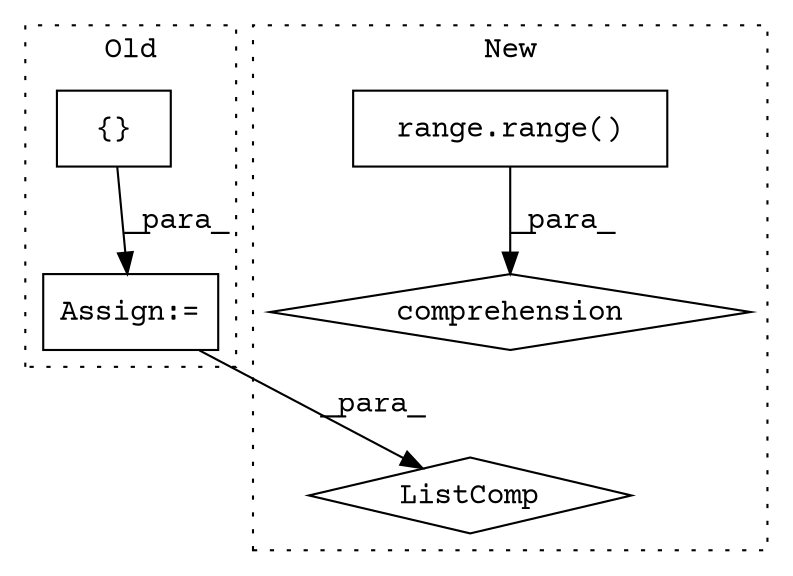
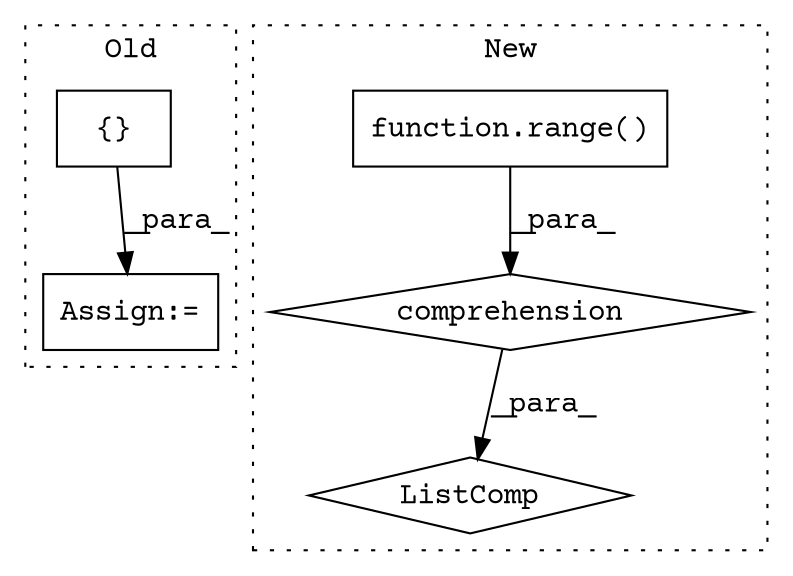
  digraph {
    fontname="Courier Prime"
    node [fontname="Courier Prime" l=3 shape=box]
    edge [fontname="Courier Prime"]
    n1 [a=59 l="14,0" label="{}" s="9227,9313"]
    n2 [a=68 label="Assign:=" s=9224]
    n3 [a=106 l=100 label=ListComp s=11339 shape=diamond]
    n4 [a=45 label=comprehension s=11406 shape=diamond]
-   n5 [a=75 l="6,1" label="range.range()" s="11415,11437"]
+   n5 [a=75 l="6,1" label="function.range()" s="11415,11437"]
    subgraph cluster_1 {
      label=Old
      style=dotted
      n1
      n2
    }
    subgraph cluster_2 {
      label=New
      style=dotted
      n3
      n4
      n5
    }
    n1 -> n2 [label=_para_]
-   n2 -> n3 [label=_para_]
+   n4 -> n3 [label=_para_]
    n5 -> n4 [label=_para_]
  }
